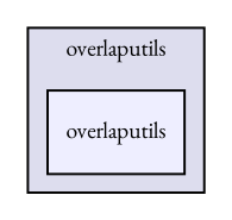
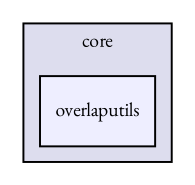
  digraph {
    compound=true
    fontname="EB Garamond"
    n1 [fillcolor="#eeeeff" fontname="EB Garamond" fontsize=10 label=overlaputils pencolor=black shape=box style=filled]
    subgraph cluster_1 {
      bgcolor="#ddddee"
      fontsize=10
-     label=overlaputils
+     label=core
      pencolor=black
      n1
    }
  }
